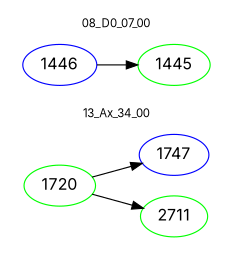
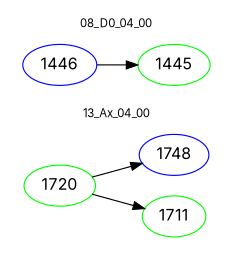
  digraph {
    fontname=Inter
    rankdir=LR
    node [color=green fontname=Inter]
    edge [color=black fontname=Inter]
    n1 [label=1720]
-   n2 [label=2711]
-   n3 [color=blue label=1747]
+   n2 [label=1711]
+   n3 [color=blue label=1748]
    n4 [color=blue label=1446]
    n5 [label=1445]
    subgraph cluster_1 {
      color=white
      fontsize=10
-     label="13_Ax_34_00"
+     label="13_Ax_04_00"
      n1
      n2
      n3
    }
    subgraph cluster_2 {
      color=white
      fontsize=10
-     label="08_D0_07_00"
+     label="08_D0_04_00"
      n4
      n5
    }
    n1 -> n2
    n1 -> n3
    n4 -> n5
  }
